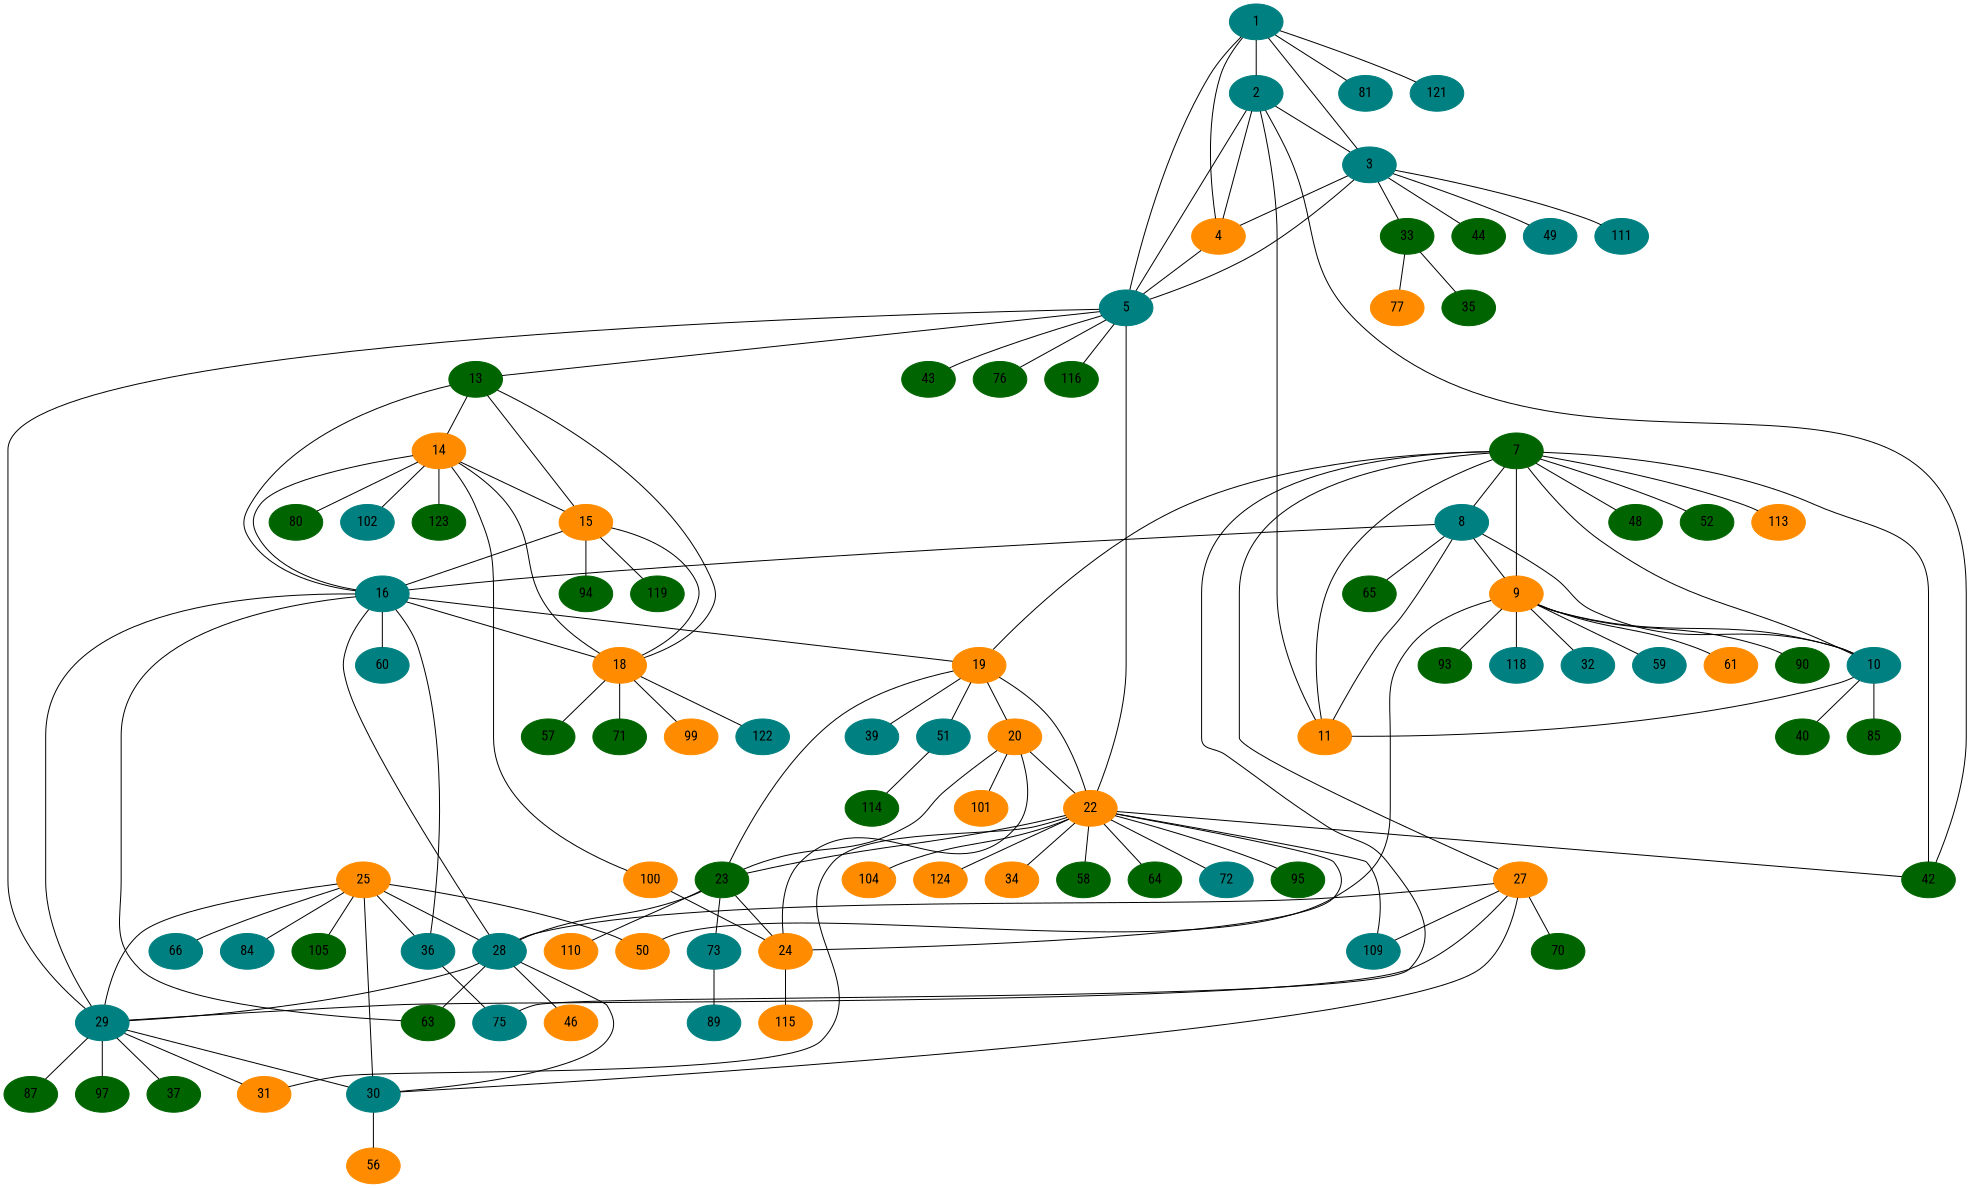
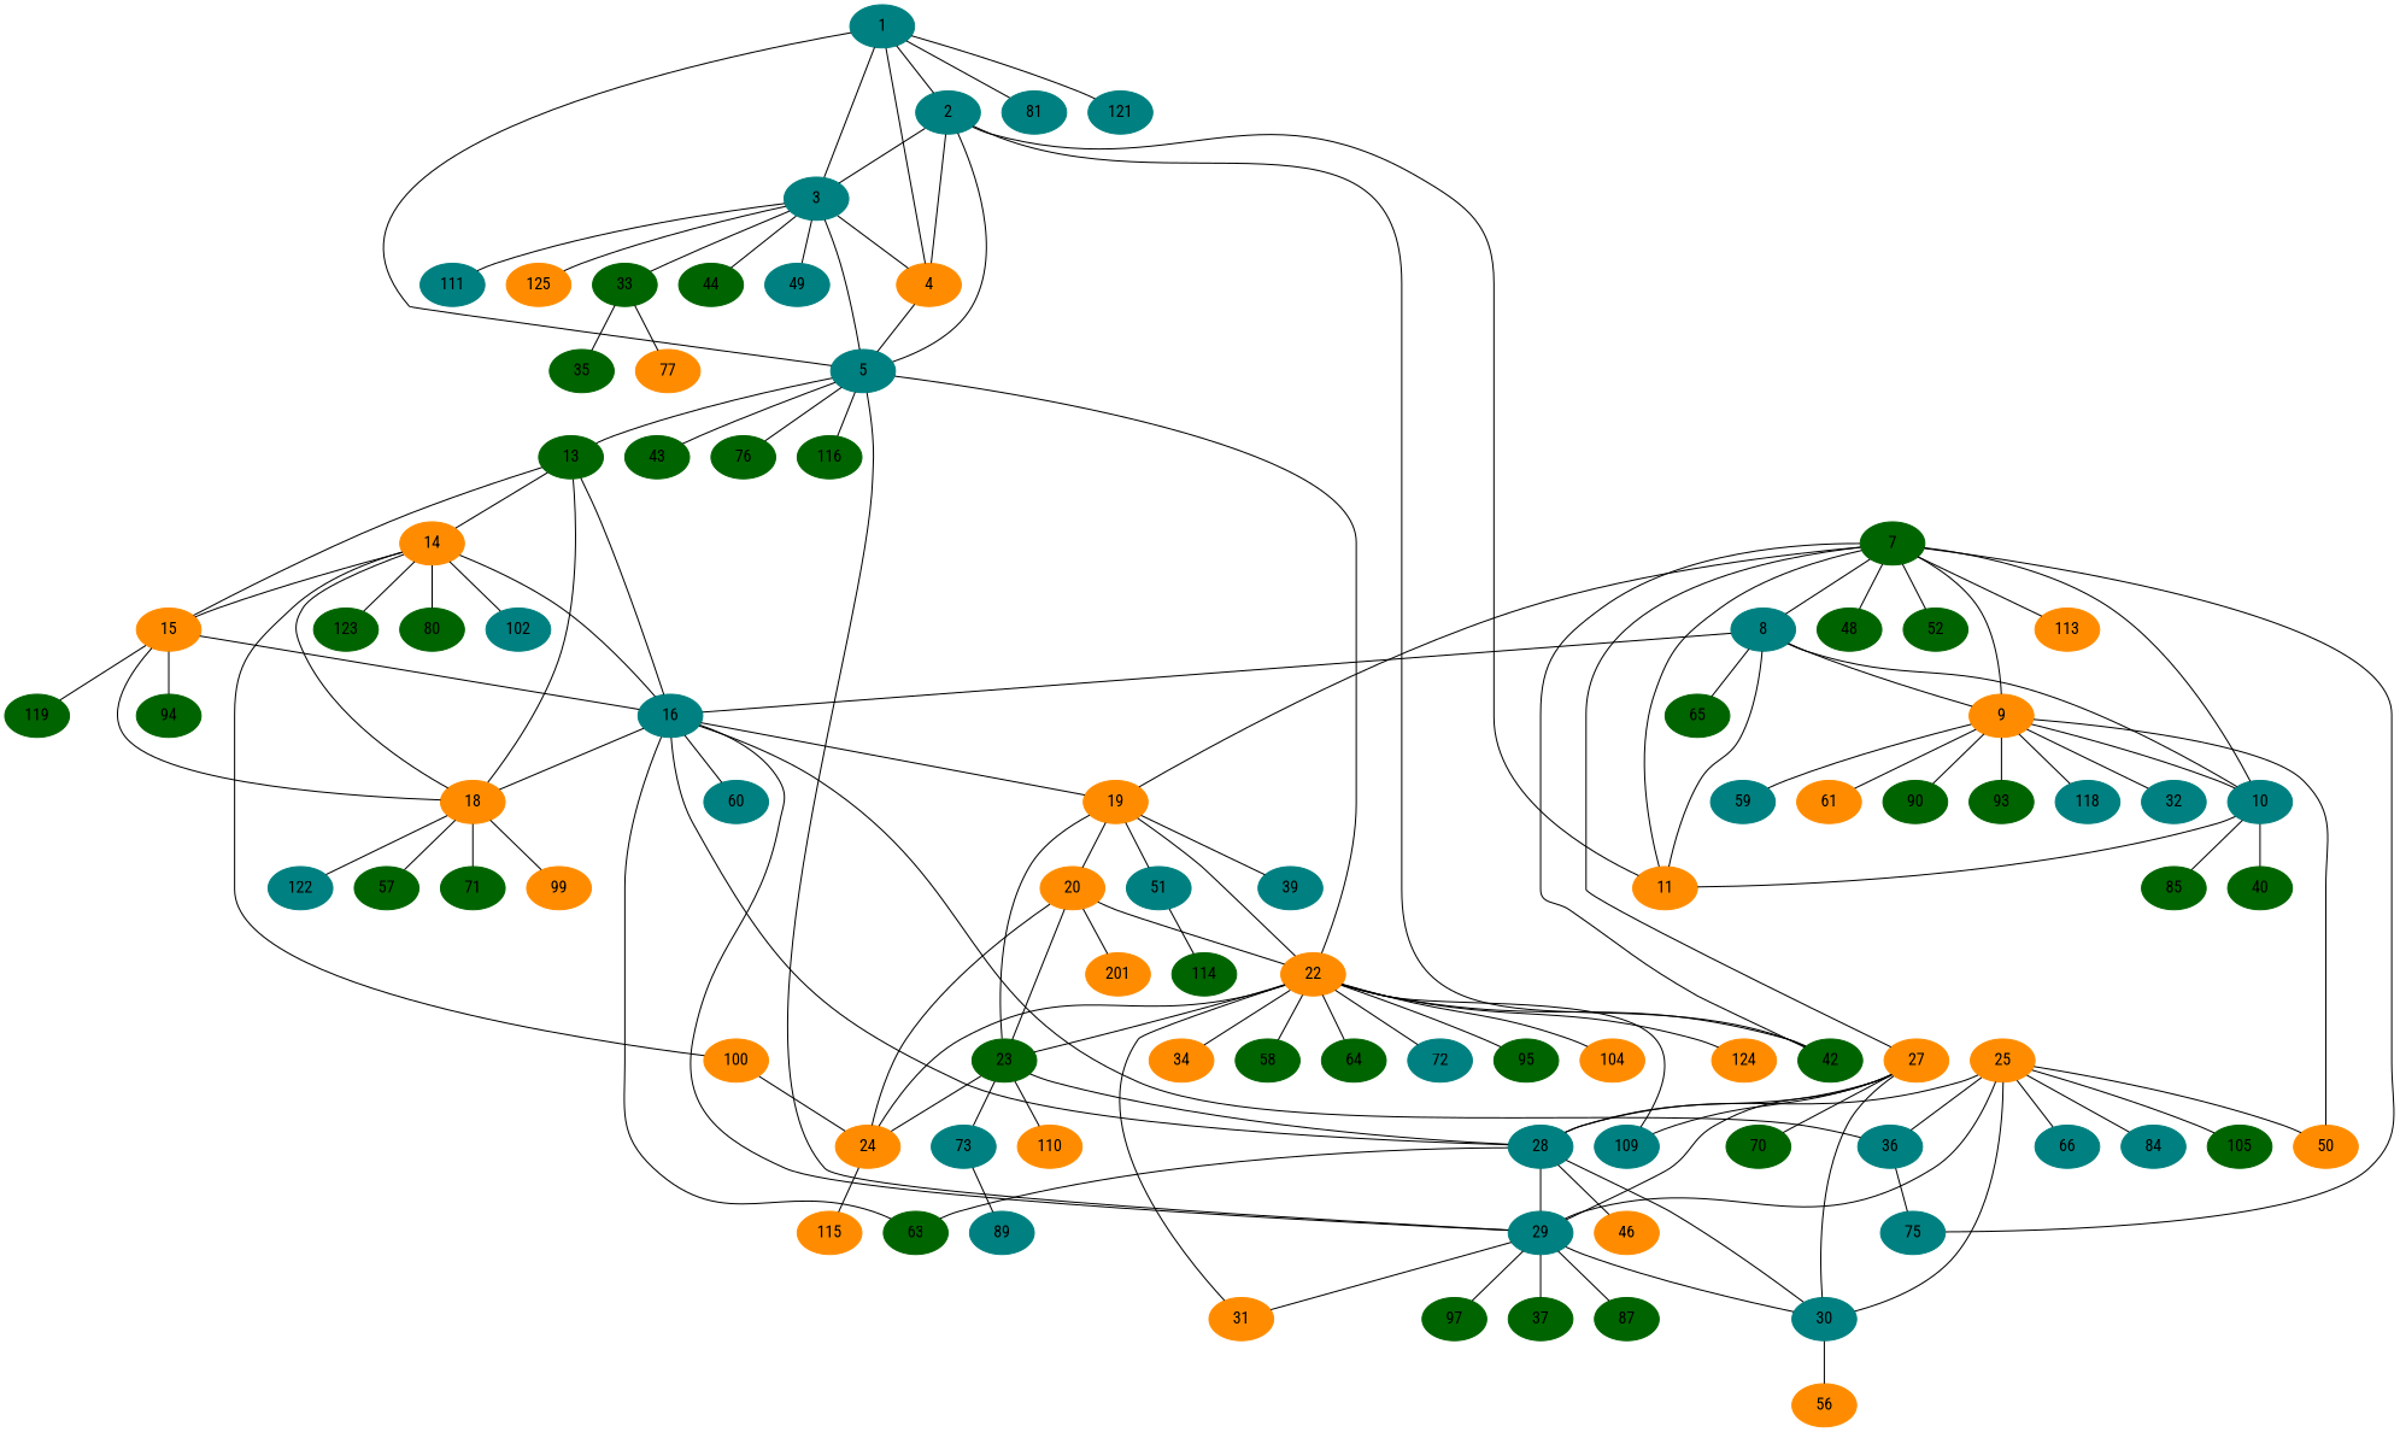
  graph {
    fontname="Roboto Condensed"
    node [color=darkgreen fontname="Roboto Condensed" style=filled]
    edge [fontname="Roboto Condensed"]
    1 [color=teal super="+45"]
    2 [color=teal super="+86"]
    3 [color=teal super="+91"]
    4 [color=darkorange]
    5 [color=teal super="+6"]
    81 [color=teal]
    121 [color=teal]
    11 [color=darkorange super="+92"]
    42 [super="+82"]
    33
    44
    49 [color=teal]
    111 [color=teal]
+   125 [color=darkorange]
    13 [super="+106"]
    22 [color=darkorange super="+88"]
    29 [color=teal super="+108"]
    43
    76 [super="+79"]
    116
    35
    77 [color=darkorange]
    16 [color=teal super="+17"]
    14 [color=darkorange super="+69"]
    15 [color=darkorange super="+55"]
    18 [color=darkorange super="+120"]
    23 [super="+98"]
    24 [color=darkorange]
    31 [color=darkorange super="+74"]
    34 [color=darkorange]
    58
    64
    72 [color=teal super="+107"]
    95
    104 [color=darkorange]
    109 [color=teal]
    124 [color=darkorange]
    30 [color=teal]
    37
    87
    97
    7 [super="+62"]
    8 [color=teal super="+38"]
    9 [color=darkorange super="+12"]
    10 [color=teal super="+47"]
    19 [color=darkorange super="+21"]
    27 [color=darkorange super="+78"]
    48
    52
    75 [color=teal super="+117"]
    113 [color=darkorange]
    65
    32 [color=teal]
    50 [color=darkorange super="+67"]
    59 [color=teal]
    61 [color=darkorange super="+83"]
    90
    93
    118 [color=teal]
    40
    85
    20 [color=darkorange super="+68"]
    39 [color=teal super="+96"]
    51 [color=teal super="+103"]
    28 [color=teal super="+53"]
    70
    36 [color=teal super="+54"]
    60 [color=teal]
    63
    80
    100 [color=darkorange]
    102 [color=teal]
    123
    94
    119
    57
    71
    99 [color=darkorange]
    122 [color=teal]
    46 [color=darkorange super="+112"]
-   101 [color=darkorange]
+   101 [color=darkorange label=201]
    73 [color=teal]
    110 [color=darkorange]
    115 [color=darkorange]
    114
    89 [color=teal]
    25 [color=darkorange super="+26"]
    66 [color=teal]
    84 [color=teal]
    105
    56 [color=darkorange]
    1 -- 2
    1 -- 3
    1 -- 4
    1 -- 5 [weight=2]
    1 -- 81
    1 -- 121
    2 -- 3
    2 -- 4
    2 -- 5 [weight=2]
    2 -- 11
    2 -- 42
    3 -- 4
    3 -- 5 [weight=2]
    3 -- 33
    3 -- 44
    3 -- 49
    3 -- 111
+   3 -- 125
    4 -- 5 [weight=2]
    5 -- 13
    5 -- 22
    5 -- 29
    5 -- 43
    5 -- 76
    5 -- 116
    33 -- 35
    33 -- 77
    13 -- 16 [weight=2]
    13 -- 14
    13 -- 15
    13 -- 18
    22 -- 42
    22 -- 23
    22 -- 24
    22 -- 31
    22 -- 34
    22 -- 58
    22 -- 64
    22 -- 72
    22 -- 95
    22 -- 104
    22 -- 109
    22 -- 124
    29 -- 31
    29 -- 30
    29 -- 37
    29 -- 87
    29 -- 97
    16 -- 29
    16 -- 18 [weight=2]
    16 -- 19
    16 -- 28
    16 -- 36
    16 -- 60
    16 -- 63
    14 -- 16 [weight=2]
    14 -- 15
    14 -- 18
    14 -- 80
    14 -- 100
    14 -- 102
    14 -- 123
    15 -- 16 [weight=2]
    15 -- 18
    15 -- 94
    15 -- 119
    18 -- 57
    18 -- 71
    18 -- 99
    18 -- 122
    23 -- 24
    23 -- 28
    23 -- 73
    23 -- 110
    24 -- 115
    30 -- 56
    7 -- 11
    7 -- 42
    7 -- 8
    7 -- 9 [weight=2]
    7 -- 10
    7 -- 19
    7 -- 27
    7 -- 48
    7 -- 52
    7 -- 75
    7 -- 113
    8 -- 11
    8 -- 16
    8 -- 9 [weight=2]
    8 -- 10
    8 -- 65
    9 -- 10 [weight=2]
    9 -- 32
    9 -- 50
    9 -- 59
    9 -- 61
    9 -- 90
    9 -- 93
    9 -- 118
    10 -- 11
    10 -- 40
    10 -- 85
    19 -- 22 [weight=2]
    19 -- 23 [weight=2]
    19 -- 20 [weight=2]
    19 -- 39
    19 -- 51
    27 -- 29
    27 -- 109
    27 -- 30
    27 -- 28
    27 -- 70
    20 -- 22
    20 -- 23
    20 -- 24
    20 -- 101
    51 -- 114
    28 -- 29
    28 -- 30
    28 -- 63
    28 -- 46
    36 -- 75
    100 -- 24 [weight=2]
    73 -- 89
    25 -- 29 [weight=2]
    25 -- 30 [weight=2]
    25 -- 50 [weight=2]
    25 -- 28 [weight=2]
    25 -- 36
    25 -- 66
    25 -- 84
    25 -- 105
  }
